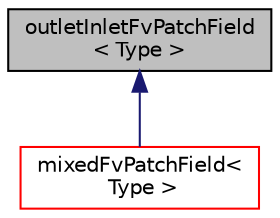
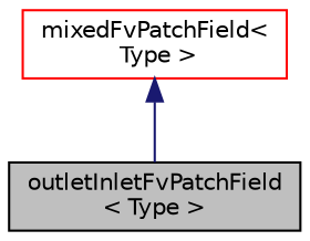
  digraph {
    node [fontname=Helvetica fontsize=10 shape=record]
    n1 [color=black fillcolor=grey75 fontcolor=black height=0.2 label="outletInletFvPatchField\l\< Type \>" style=filled width=0.4]
    n2 [color=red height=0.2 label="mixedFvPatchField\<\l Type \>" width=0.4]
-   n1 -> n2 [color=midnightblue dir=back fontname=Helvetica fontsize=10 labelfontname=Helvetica labelfontsize=10 style=solid]
+   n2 -> n1 [color=midnightblue dir=back fontname=Helvetica fontsize=10 labelfontname=Helvetica labelfontsize=10 style=solid]
  }
